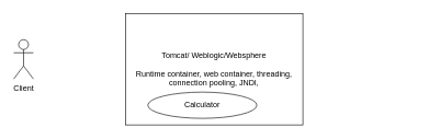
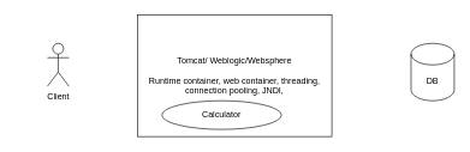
  <mxCell id="0" />
  <mxCell id="1" parent="0" />
  <mxCell id="2" value="&lt;div&gt;Tomcat/ Weblogic/Websphere&lt;/div&gt;&lt;div&gt;&lt;br&gt;&lt;/div&gt;&lt;div&gt;Runtime container, web container, threading, connection pooling, JNDI, &lt;/div&gt;" style="rounded=0;whiteSpace=wrap;html=1;" vertex="1" parent="1"><mxGeometry x="190" y="20" width="270" height="170" as="geometry" /></mxCell>
  <mxCell id="3" value="Calculator" style="ellipse;whiteSpace=wrap;html=1;" vertex="1" parent="1"><mxGeometry x="224" y="140" width="166" height="40" as="geometry" /></mxCell>
- <mxCell id="4" value="Client" style="shape=umlActor;verticalLabelPosition=bottom;verticalAlign=top;html=1;outlineConnect=0;" vertex="1" parent="1"><mxGeometry x="20" y="60" width="30" height="60" as="geometry" /></mxCell>
+ <mxCell id="4" value="Client" style="shape=umlActor;verticalLabelPosition=bottom;verticalAlign=top;html=1;outlineConnect=0;" vertex="1" parent="1"><mxGeometry x="65" y="60" width="30" height="60" as="geometry" /></mxCell>
+ <mxCell id="5" value="DB" style="shape=cylinder3;whiteSpace=wrap;html=1;boundedLbl=1;backgroundOutline=1;size=15;" vertex="1" parent="1"><mxGeometry x="570" y="60" width="60" height="80" as="geometry" /></mxCell>
